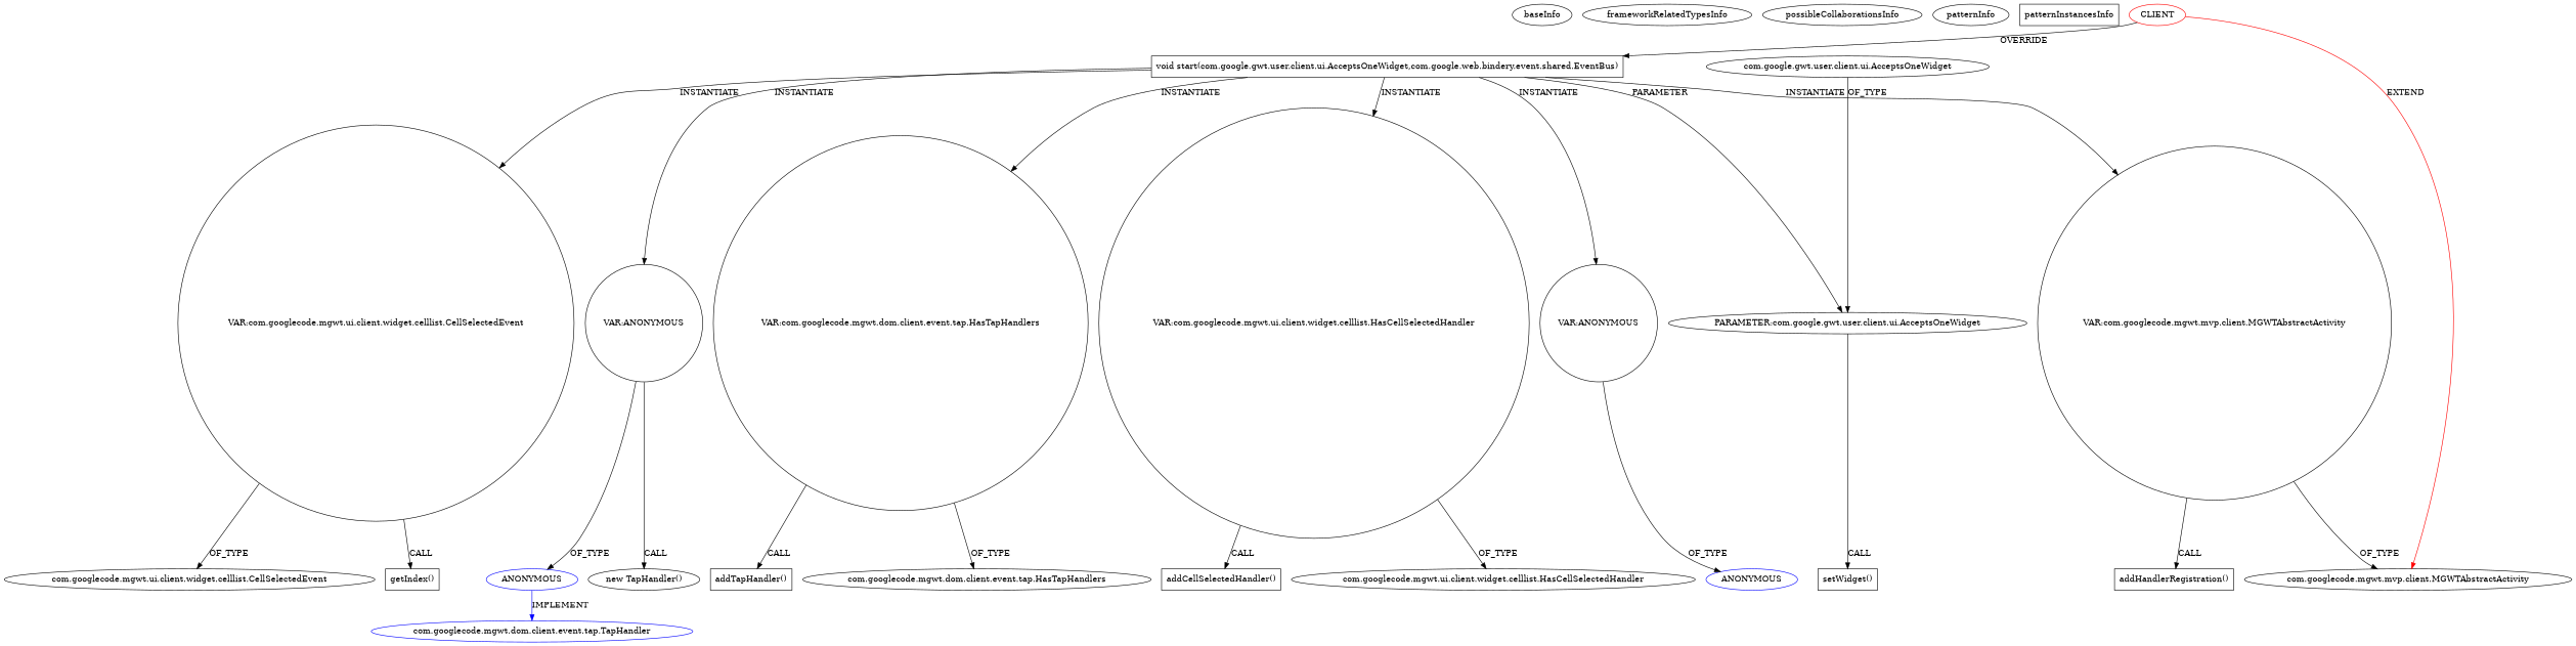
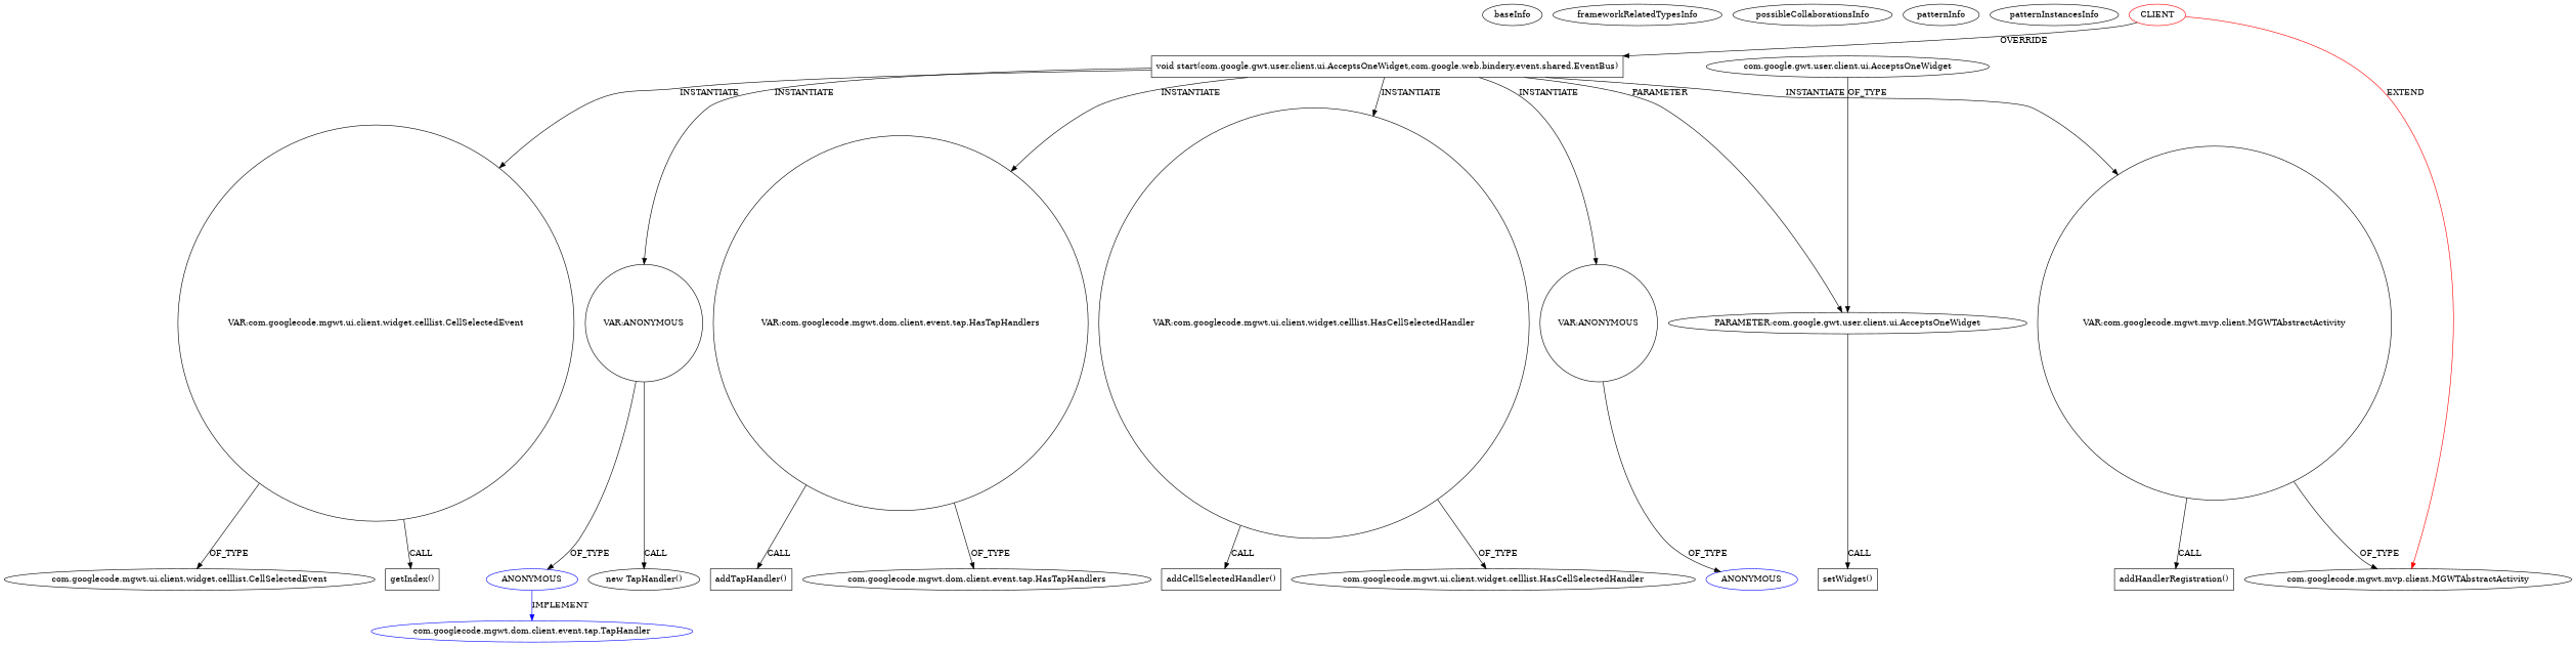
  digraph {
    node [isFrameworkType=false vertexType=VARIABLE_EXPRESION]
    baseInfo [category=pattern graphId=1250 isAnonymous=false possibleRelation=true isFrameworkType="" vertexType=""]
    frameworkRelatedTypesInfo [0="com.googlecode.mgwt.mvp.client.MGWTAbstractActivity" isFrameworkType="" vertexType=""]
    possibleCollaborationsInfo [0="1250~INSTANTIATION-OVERRIDING_METHOD_DECLARATION-~com.googlecode.mgwt.mvp.client.MGWTAbstractActivity ~com.googlecode.mgwt.dom.client.event.tap.TapHandler ~false~true" isFrameworkType="" vertexType=""]
    patternInfo [frequency=3.0 patternRootClient=0 isFrameworkType="" vertexType=""]
-   patternInstancesInfo [0="rjdkolb-jozijug_phonegapdemo~/rjdkolb-jozijug_phonegapdemo/jozijug_phonegapdemo-master/src/main/java/org/openrap/jozijug/mgwtphonegap/client/activities/UIActivity.java~UIActivity~4371" 1="rjdkolb-jozijug_phonegapdemo~/rjdkolb-jozijug_phonegapdemo/jozijug_phonegapdemo-master/src/main/java/org/openrap/jozijug/mgwtphonegap/client/activities/ShowCaseListActivity.java~ShowCaseListActivity~4380" 2="rjdkolb-jozijug_phonegapdemo~/rjdkolb-jozijug_phonegapdemo/jozijug_phonegapdemo-master/src/main/java/org/openrap/jozijug/mgwtphonegap/client/activities/testphonegap/TestPhoneGapActivity.java~TestPhoneGapActivity~4406" shape=box isFrameworkType="" vertexType=""]
+   patternInstancesInfo [0="rjdkolb-jozijug_phonegapdemo~/rjdkolb-jozijug_phonegapdemo/jozijug_phonegapdemo-master/src/main/java/org/openrap/jozijug/mgwtphonegap/client/activities/UIActivity.java~UIActivity~4371" 1="rjdkolb-jozijug_phonegapdemo~/rjdkolb-jozijug_phonegapdemo/jozijug_phonegapdemo-master/src/main/java/org/openrap/jozijug/mgwtphonegap/client/activities/ShowCaseListActivity.java~ShowCaseListActivity~4380" 2="rjdkolb-jozijug_phonegapdemo~/rjdkolb-jozijug_phonegapdemo/jozijug_phonegapdemo-master/src/main/java/org/openrap/jozijug/mgwtphonegap/client/activities/testphonegap/TestPhoneGapActivity.java~TestPhoneGapActivity~4406" isFrameworkType="" vertexType=""]
    n6 [label="new TapHandler()" vertexType=CONSTRUCTOR_CALL]
    n7 [label="VAR:ANONYMOUS" shape=circle]
    n8 [color=blue label=ANONYMOUS vertexType=REFERENCE_ANONYMOUS_DECLARATION]
    n9 [color=blue label="com.googlecode.mgwt.dom.client.event.tap.TapHandler" vertexType=FRAMEWORK_INTERFACE_TYPE]
    n10 [label="void start(com.google.gwt.user.client.ui.AcceptsOneWidget,com.google.web.bindery.event.shared.EventBus)" shape=box vertexType=OVERRIDING_METHOD_DECLARATION]
    n11 [label="VAR:ANONYMOUS" shape=circle]
    n12 [label="VAR:com.googlecode.mgwt.ui.client.widget.celllist.CellSelectedEvent" shape=circle]
    n13 [label="PARAMETER:com.google.gwt.user.client.ui.AcceptsOneWidget" vertexType=PARAMETER_DECLARATION]
    n14 [label="VAR:com.googlecode.mgwt.dom.client.event.tap.HasTapHandlers" shape=circle]
    n15 [label="VAR:com.googlecode.mgwt.ui.client.widget.celllist.HasCellSelectedHandler" shape=circle]
    n16 [label="VAR:com.googlecode.mgwt.mvp.client.MGWTAbstractActivity" shape=circle]
    n17 [color=blue label=ANONYMOUS vertexType=REFERENCE_ANONYMOUS_DECLARATION]
    n18 [label="com.googlecode.mgwt.ui.client.widget.celllist.CellSelectedEvent" vertexType=FRAMEWORK_CLASS_TYPE]
    n19 [label="getIndex()" shape=box vertexType=INSIDE_CALL]
    n20 [label="setWidget()" shape=box vertexType=INSIDE_CALL]
    n21 [label="com.googlecode.mgwt.dom.client.event.tap.HasTapHandlers" vertexType=FRAMEWORK_INTERFACE_TYPE]
    n22 [label="addTapHandler()" shape=box vertexType=INSIDE_CALL]
    n23 [label="com.googlecode.mgwt.ui.client.widget.celllist.HasCellSelectedHandler" vertexType=FRAMEWORK_INTERFACE_TYPE]
    n24 [label="addCellSelectedHandler()" shape=box vertexType=INSIDE_CALL]
    n25 [label="com.googlecode.mgwt.mvp.client.MGWTAbstractActivity" vertexType=FRAMEWORK_CLASS_TYPE]
    n26 [label="addHandlerRegistration()" shape=box vertexType=INSIDE_CALL]
    n27 [color=red label=CLIENT vertexType=ROOT_CLIENT_CLASS_DECLARATION]
    n28 [label="com.google.gwt.user.client.ui.AcceptsOneWidget" vertexType=FRAMEWORK_INTERFACE_TYPE]
    n7 -> n6 [label=CALL]
    n7 -> n8 [label=OF_TYPE]
    n8 -> n9 [color=blue label=IMPLEMENT]
    n10 -> n7 [label=INSTANTIATE]
    n10 -> n11 [label=INSTANTIATE]
    n10 -> n12 [label=INSTANTIATE]
    n10 -> n13 [label=PARAMETER]
    n10 -> n14 [label=INSTANTIATE]
    n10 -> n15 [label=INSTANTIATE]
    n10 -> n16 [label=INSTANTIATE]
    n11 -> n17 [label=OF_TYPE]
    n12 -> n18 [label=OF_TYPE]
    n12 -> n19 [label=CALL]
    n13 -> n20 [label=CALL]
    n14 -> n21 [label=OF_TYPE]
    n14 -> n22 [label=CALL]
    n15 -> n23 [label=OF_TYPE]
    n15 -> n24 [label=CALL]
    n16 -> n25 [label=OF_TYPE]
    n16 -> n26 [label=CALL]
    n27 -> n10 [label=OVERRIDE]
    n27 -> n25 [color=red label=EXTEND]
    n28 -> n13 [label=OF_TYPE]
  }
